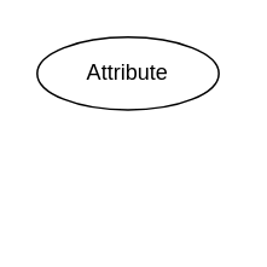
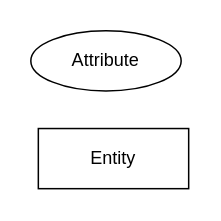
  <mxCell id="0" />
  <mxCell id="1" parent="0" />
+ <mxCell id="2" value="Entity" style="whiteSpace=wrap;html=1;align=center;" vertex="1" parent="1"><mxGeometry x="25" y="85" width="100" height="40" as="geometry" /></mxCell>
  <mxCell id="3" value="Attribute" style="ellipse;whiteSpace=wrap;html=1;align=center;" vertex="1" parent="1"><mxGeometry x="20" y="20" width="100" height="40" as="geometry" /></mxCell>
